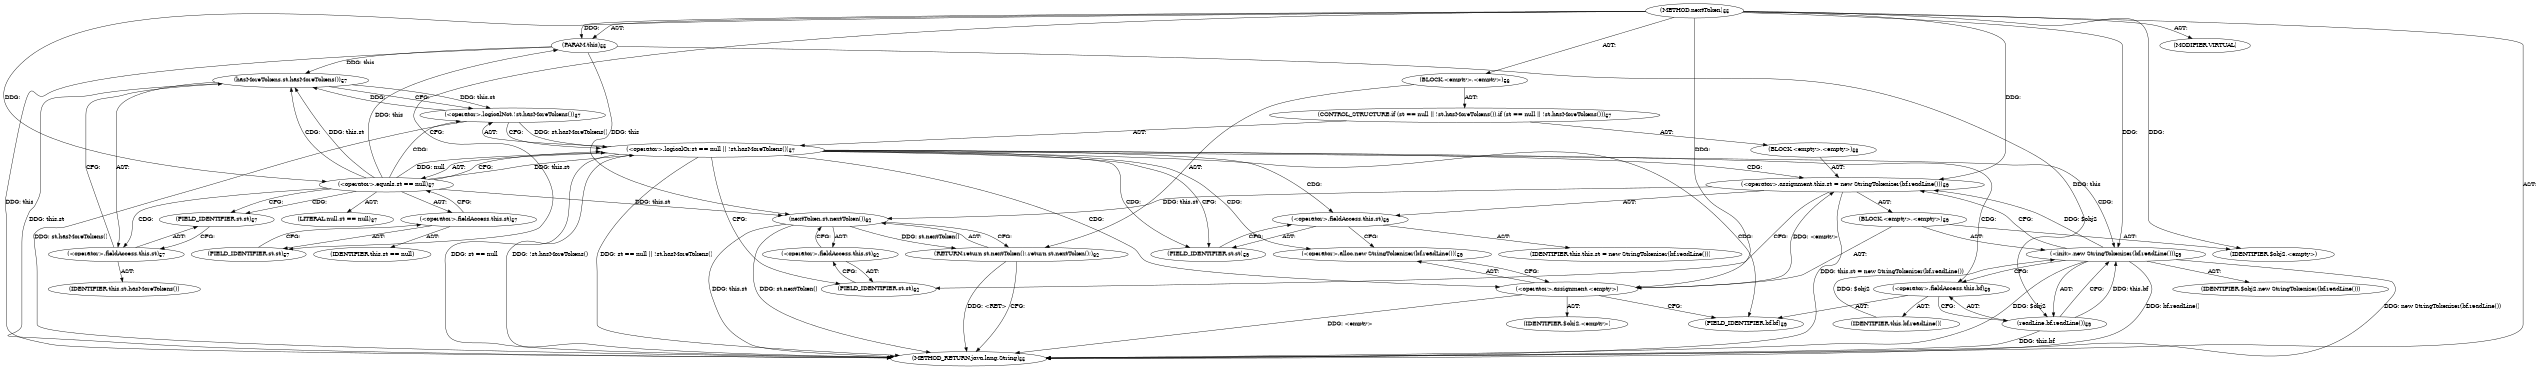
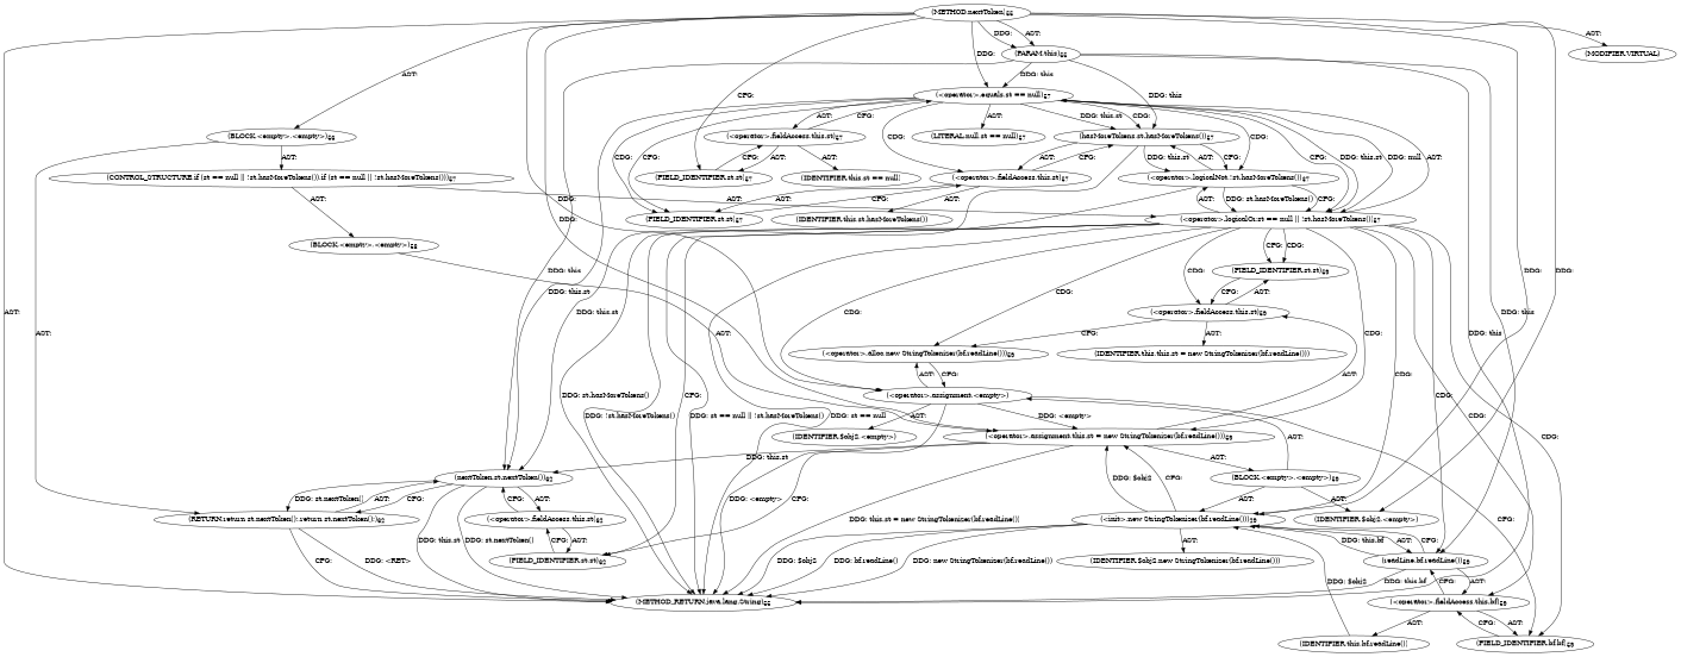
  digraph {
    n1 [label=<(METHOD,nextToken)<SUB>55</SUB>>]
    n2 [label=<(PARAM,this)<SUB>55</SUB>>]
    n3 [label=<(BLOCK,&lt;empty&gt;,&lt;empty&gt;)<SUB>56</SUB>>]
    n4 [label=<(&lt;operator&gt;.equals,st == null)<SUB>57</SUB>>]
    n5 [label=<(FIELD_IDENTIFIER,st,st)<SUB>57</SUB>>]
    n6 [label=<(&lt;operator&gt;.assignment,this.st = new StringTokenizer(bf.readLine()))<SUB>59</SUB>>]
    n7 [label=<(&lt;operator&gt;.assignment,&lt;empty&gt;)>]
-   n8 [label=<(&lt;init&gt;,new StringTokenizer(bf.readLine()))<SUB>59</SUB>>]
+   n8 [label=<(&lt;init&gt;,new StringTokenizer(bf.readLine()))<SUB>29</SUB>>]
    n9 [label=<(IDENTIFIER,$obj2,&lt;empty&gt;)>]
    n10 [label=<(MODIFIER,VIRTUAL)>]
    n11 [label=<(METHOD_RETURN,java.lang.String)<SUB>55</SUB>>]
    n12 [label=<(hasMoreTokens,st.hasMoreTokens())<SUB>57</SUB>>]
    n13 [label=<(readLine,bf.readLine())<SUB>59</SUB>>]
    n14 [label=<(nextToken,st.nextToken())<SUB>62</SUB>>]
    n15 [label=<(CONTROL_STRUCTURE,if (st == null || !st.hasMoreTokens()),if (st == null || !st.hasMoreTokens()))<SUB>57</SUB>>]
    n16 [label=<(RETURN,return st.nextToken();,return st.nextToken();)<SUB>62</SUB>>]
    n17 [label=<(&lt;operator&gt;.logicalOr,st == null || !st.hasMoreTokens())<SUB>57</SUB>>]
    n18 [label=<(&lt;operator&gt;.logicalNot,!st.hasMoreTokens())<SUB>37</SUB>>]
    n19 [label=<(&lt;operator&gt;.fieldAccess,this.st)<SUB>57</SUB>>]
-   n20 [label=<(LITERAL,null,st == null)<SUB>37</SUB>>]
+   n20 [label=<(LITERAL,null,st == null)<SUB>57</SUB>>]
    n21 [label=<(&lt;operator&gt;.fieldAccess,this.st)<SUB>57</SUB>>]
    n22 [label=<(FIELD_IDENTIFIER,st,st)<SUB>57</SUB>>]
    n23 [label=<(&lt;operator&gt;.fieldAccess,this.st)<SUB>59</SUB>>]
    n24 [label=<(FIELD_IDENTIFIER,st,st)<SUB>62</SUB>>]
    n25 [label=<(BLOCK,&lt;empty&gt;,&lt;empty&gt;)<SUB>59</SUB>>]
    n26 [label=<(&lt;operator&gt;.alloc,new StringTokenizer(bf.readLine()))<SUB>59</SUB>>]
    n27 [label=<(FIELD_IDENTIFIER,bf,bf)<SUB>59</SUB>>]
    n28 [label=<(IDENTIFIER,$obj2,&lt;empty&gt;)>]
    n29 [label=<(IDENTIFIER,$obj2,new StringTokenizer(bf.readLine()))>]
    n30 [label=<(&lt;operator&gt;.fieldAccess,this.bf)<SUB>59</SUB>>]
    n31 [label=<(&lt;operator&gt;.fieldAccess,this.st)<SUB>62</SUB>>]
    n32 [label=<(BLOCK,&lt;empty&gt;,&lt;empty&gt;)<SUB>58</SUB>>]
    n33 [label=<(FIELD_IDENTIFIER,st,st)<SUB>59</SUB>>]
    n34 [label=<(IDENTIFIER,this,this.st = new StringTokenizer(bf.readLine()))>]
    n35 [label=<(IDENTIFIER,this,bf.readLine())>]
    n36 [label=<(IDENTIFIER,this,st == null)>]
    n37 [label=<(IDENTIFIER,this,st.hasMoreTokens())>]
    n1 -> n2 [label="AST: "]
    n1 -> n2 [label="DDG: "]
    n1 -> n3 [label="AST: "]
    n1 -> n4 [label="DDG: "]
    n1 -> n5 [label="CFG: "]
    n1 -> n6 [label="DDG: "]
    n1 -> n7 [label="DDG: "]
    n1 -> n8 [label="DDG: "]
    n1 -> n9 [label="DDG: "]
    n1 -> n10 [label="AST: "]
    n1 -> n11 [label="AST: "]
-   n4 -> n2 [label="DDG: this"]
+   n2 -> n4 [label="DDG: this"]
    n2 -> n11 [label="DDG: this"]
    n2 -> n12 [label="DDG: this"]
    n2 -> n13 [label="DDG: this"]
    n2 -> n14 [label="DDG: this"]
    n3 -> n15 [label="AST: "]
    n3 -> n16 [label="AST: "]
    n4 -> n12 [label="DDG: this.st"]
    n4 -> n12 [label="CDG: "]
    n4 -> n14 [label="DDG: this.st"]
    n4 -> n17 [label="CFG: "]
    n4 -> n17 [label="DDG: this.st"]
    n4 -> n17 [label="DDG: null"]
    n4 -> n18 [label="CDG: "]
    n4 -> n19 [label="AST: "]
    n4 -> n20 [label="AST: "]
    n4 -> n21 [label="CDG: "]
    n4 -> n22 [label="CFG: "]
    n4 -> n22 [label="CDG: "]
    n5 -> n19 [label="CFG: "]
    n6 -> n11 [label="DDG: this.st = new StringTokenizer(bf.readLine())"]
    n6 -> n14 [label="DDG: this.st"]
    n6 -> n23 [label="AST: "]
    n6 -> n24 [label="CFG: "]
    n6 -> n25 [label="AST: "]
    n7 -> n6 [label="DDG: &lt;empty&gt;"]
    n7 -> n11 [label="DDG: &lt;empty&gt;"]
    n7 -> n26 [label="AST: "]
    n7 -> n27 [label="CFG: "]
    n7 -> n28 [label="AST: "]
    n8 -> n6 [label="CFG: "]
    n8 -> n6 [label="DDG: $obj2"]
    n8 -> n11 [label="DDG: $obj2"]
    n8 -> n11 [label="DDG: bf.readLine()"]
    n8 -> n11 [label="DDG: new StringTokenizer(bf.readLine())"]
    n8 -> n13 [label="AST: "]
    n8 -> n29 [label="AST: "]
-   n12 -> n11 [label="DDG: this.st"]
+   n12 -> n14 [label="DDG: this.st"]
    n12 -> n18 [label="CFG: "]
    n12 -> n18 [label="DDG: this.st"]
    n12 -> n21 [label="AST: "]
    n13 -> n8 [label="CFG: "]
    n13 -> n8 [label="DDG: this.bf"]
    n13 -> n11 [label="DDG: this.bf"]
    n13 -> n30 [label="AST: "]
    n14 -> n11 [label="DDG: this.st"]
    n14 -> n11 [label="DDG: st.nextToken()"]
    n14 -> n16 [label="CFG: "]
    n14 -> n16 [label="DDG: st.nextToken()"]
    n14 -> n31 [label="AST: "]
    n15 -> n17 [label="AST: "]
    n15 -> n32 [label="AST: "]
    n16 -> n11 [label="CFG: "]
    n16 -> n11 [label="DDG: &lt;RET&gt;"]
    n16 -> n14 [label="AST: "]
    n17 -> n4 [label="AST: "]
    n17 -> n6 [label="CDG: "]
    n17 -> n7 [label="CDG: "]
    n17 -> n8 [label="CDG: "]
    n17 -> n11 [label="DDG: st == null"]
    n17 -> n11 [label="DDG: !st.hasMoreTokens()"]
    n17 -> n11 [label="DDG: st == null || !st.hasMoreTokens()"]
+   n17 -> n13 [label="CDG: "]
    n17 -> n18 [label="AST: "]
    n17 -> n23 [label="CDG: "]
    n17 -> n24 [label="CFG: "]
    n17 -> n26 [label="CDG: "]
    n17 -> n27 [label="CDG: "]
    n17 -> n30 [label="CDG: "]
    n17 -> n33 [label="CFG: "]
    n17 -> n33 [label="CDG: "]
    n18 -> n11 [label="DDG: st.hasMoreTokens()"]
-   n18 -> n12 [label="DDG: "]
+   n18 -> n12 [label="AST: "]
    n18 -> n17 [label="CFG: "]
    n18 -> n17 [label="DDG: st.hasMoreTokens()"]
    n19 -> n4 [label="CFG: "]
    n19 -> n5 [label="AST: "]
    n19 -> n36 [label="AST: "]
    n21 -> n12 [label="CFG: "]
    n21 -> n22 [label="AST: "]
    n21 -> n37 [label="AST: "]
    n22 -> n21 [label="CFG: "]
    n23 -> n26 [label="CFG: "]
    n23 -> n33 [label="AST: "]
    n23 -> n34 [label="AST: "]
    n24 -> n31 [label="CFG: "]
    n25 -> n7 [label="AST: "]
    n25 -> n8 [label="AST: "]
    n25 -> n9 [label="AST: "]
    n26 -> n7 [label="CFG: "]
-   n8 -> n30 [label="CFG: "]
+   n27 -> n30 [label="CFG: "]
    n30 -> n13 [label="CFG: "]
    n30 -> n27 [label="AST: "]
    n30 -> n35 [label="AST: "]
    n31 -> n14 [label="CFG: "]
    n31 -> n24 [label="AST: "]
    n32 -> n6 [label="AST: "]
    n33 -> n23 [label="CFG: "]
    n35 -> n8 [label="DDG: $obj2"]
  }
